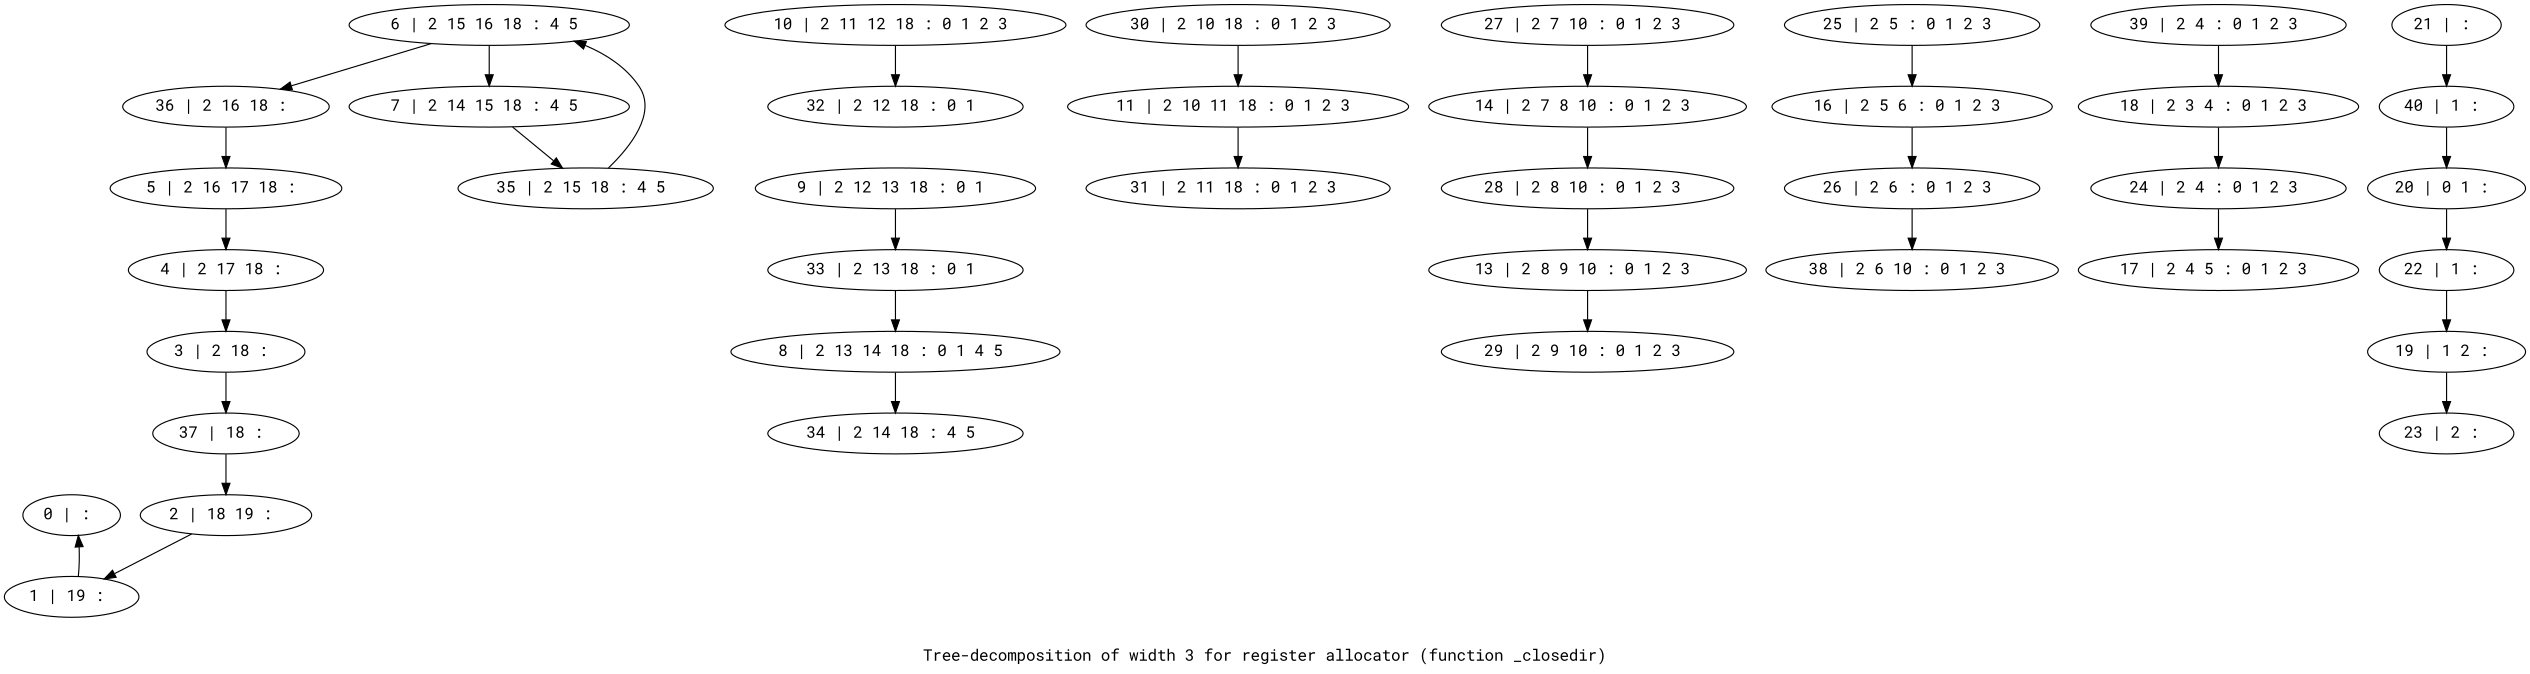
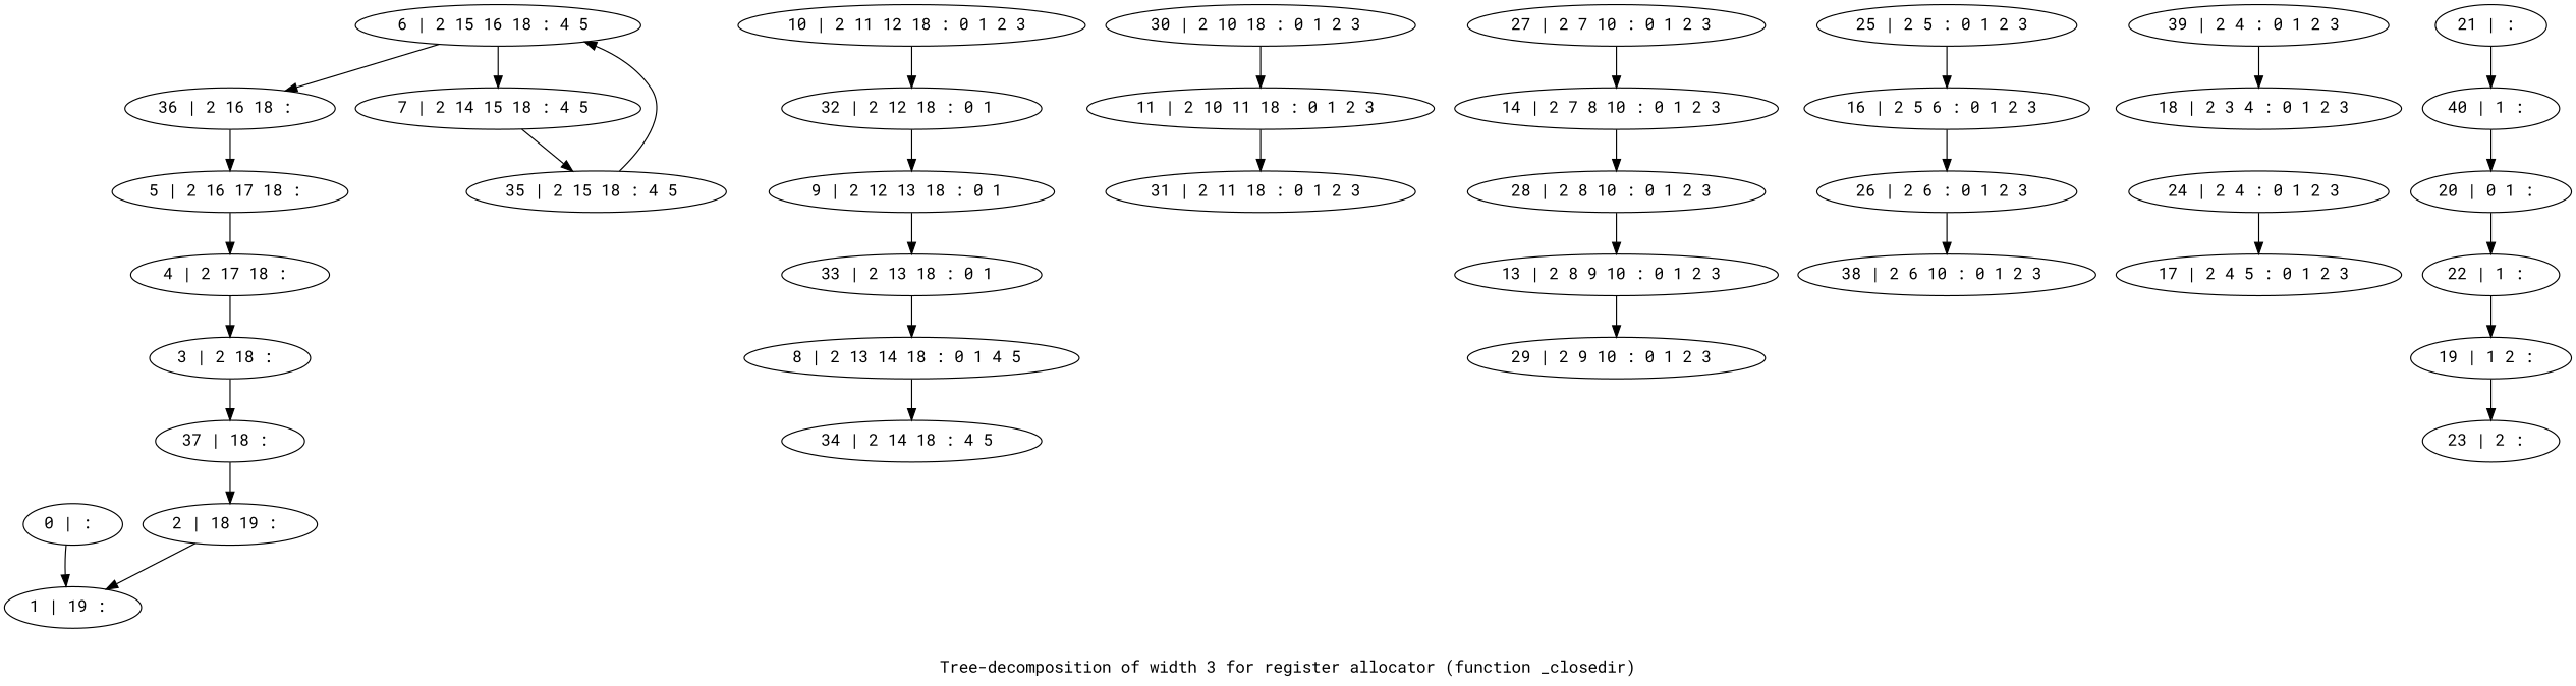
  digraph {
    fontname="Roboto Mono"
    label="Tree-decomposition of width 3 for register allocator (function _closedir)"
    node [fontname="Roboto Mono"]
    edge [fontname="Roboto Mono"]
    n1 [label="0 | : "]
    n2 [label="1 | 19 : "]
    n3 [label="2 | 18 19 : "]
    n4 [label="3 | 2 18 : "]
    n5 [label="37 | 18 : "]
    n6 [label="4 | 2 17 18 : "]
    n7 [label="5 | 2 16 17 18 : "]
    n8 [label="6 | 2 15 16 18 : 4 5 "]
    n9 [label="36 | 2 16 18 : "]
    n10 [label="7 | 2 14 15 18 : 4 5 "]
    n11 [label="35 | 2 15 18 : 4 5 "]
    n12 [label="8 | 2 13 14 18 : 0 1 4 5 "]
    n13 [label="34 | 2 14 18 : 4 5 "]
    n14 [label="9 | 2 12 13 18 : 0 1 "]
    n15 [label="33 | 2 13 18 : 0 1 "]
    n16 [label="10 | 2 11 12 18 : 0 1 2 3 "]
    n17 [label="32 | 2 12 18 : 0 1 "]
    n18 [label="11 | 2 10 11 18 : 0 1 2 3 "]
    n19 [label="31 | 2 11 18 : 0 1 2 3 "]
    n20 [label="30 | 2 10 18 : 0 1 2 3 "]
    n21 [label="13 | 2 8 9 10 : 0 1 2 3 "]
    n22 [label="29 | 2 9 10 : 0 1 2 3 "]
    n23 [label="14 | 2 7 8 10 : 0 1 2 3 "]
    n24 [label="28 | 2 8 10 : 0 1 2 3 "]
    n25 [label="27 | 2 7 10 : 0 1 2 3 "]
    n26 [label="16 | 2 5 6 : 0 1 2 3 "]
    n27 [label="26 | 2 6 : 0 1 2 3 "]
    n28 [label="38 | 2 6 10 : 0 1 2 3 "]
    n29 [label="17 | 2 4 5 : 0 1 2 3 "]
    n30 [label="25 | 2 5 : 0 1 2 3 "]
    n31 [label="18 | 2 3 4 : 0 1 2 3 "]
    n32 [label="24 | 2 4 : 0 1 2 3 "]
    n33 [label="19 | 1 2 : "]
    n34 [label="23 | 2 : "]
    n35 [label="20 | 0 1 : "]
    n36 [label="22 | 1 : "]
    n37 [label="21 | : "]
    n38 [label="40 | 1 : "]
    n39 [label="39 | 2 4 : 0 1 2 3 "]
-   n2 -> n1
+   n1 -> n2
    n3 -> n2
    n4 -> n5
    n5 -> n3
    n6 -> n4
    n7 -> n6
    n8 -> n9
    n8 -> n10
    n9 -> n7
    n10 -> n11
    n11 -> n8
    n12 -> n13
    n14 -> n15
    n15 -> n12
    n16 -> n17
+   n17 -> n14
    n18 -> n19
    n20 -> n18
    n21 -> n22
    n23 -> n24
    n24 -> n21
    n25 -> n23
    n26 -> n27
    n27 -> n28
    n30 -> n26
-   n31 -> n32
    n32 -> n29
    n33 -> n34
    n35 -> n36
    n36 -> n33
    n37 -> n38
    n38 -> n35
    n39 -> n31
  }
